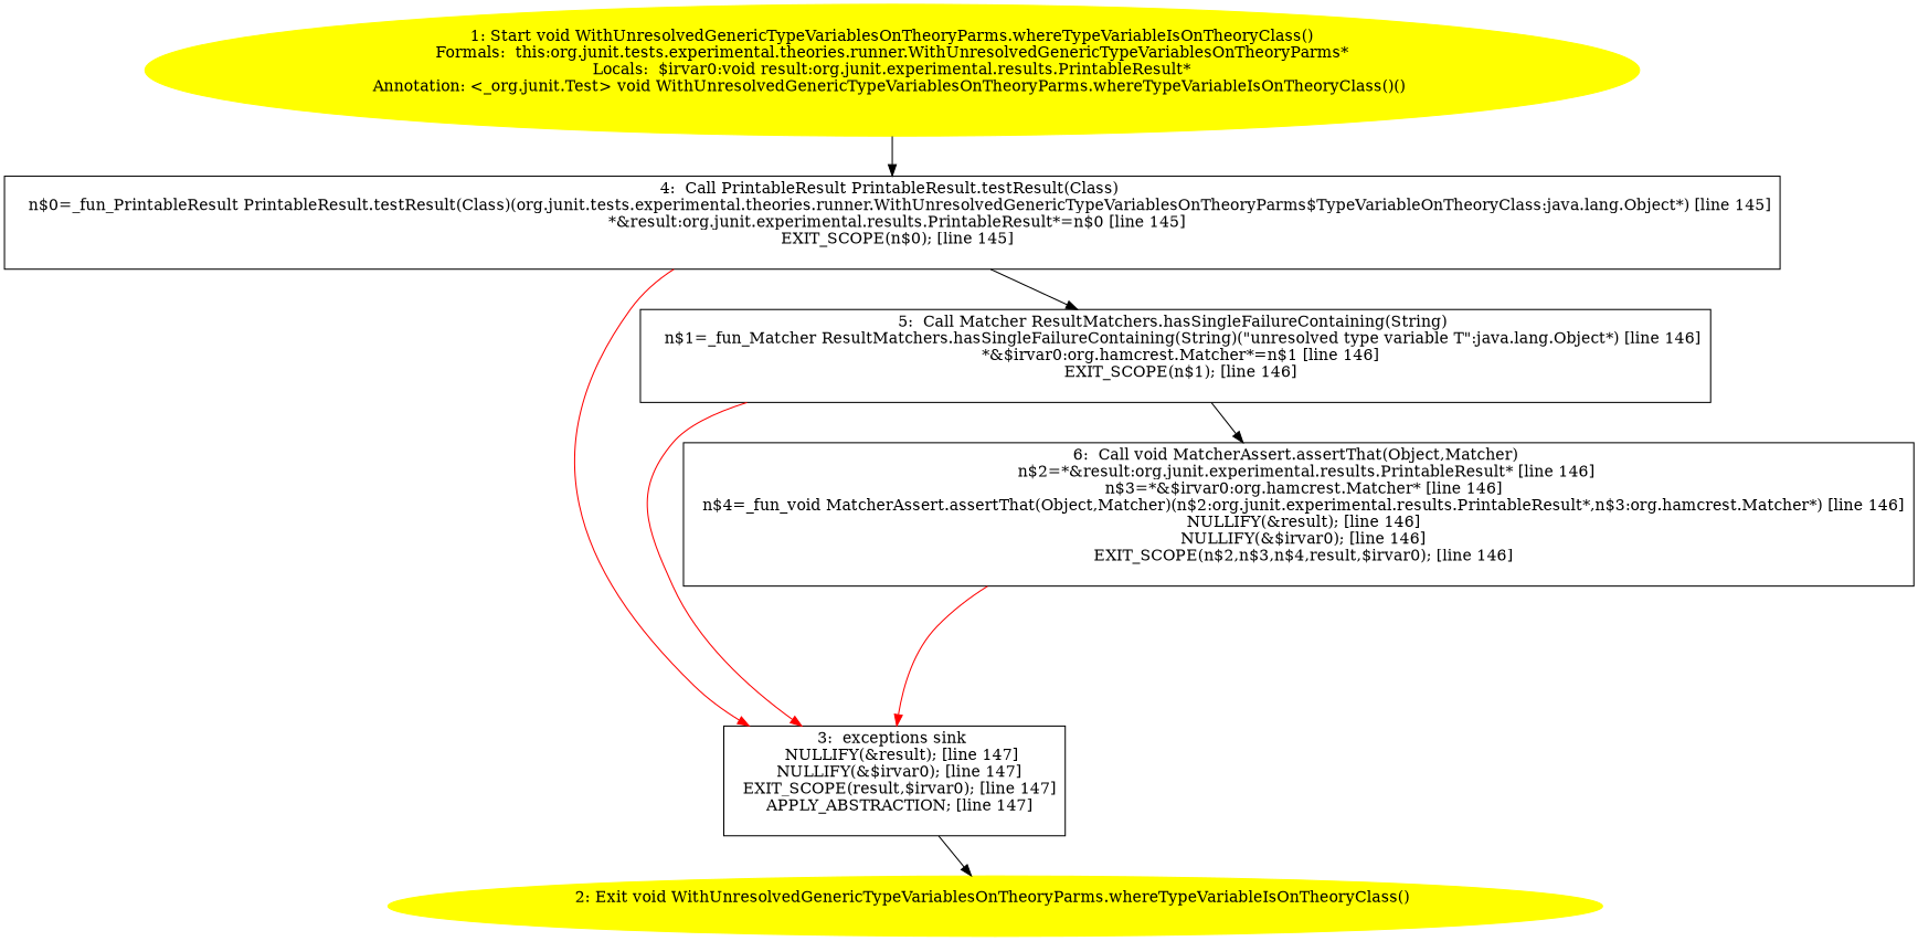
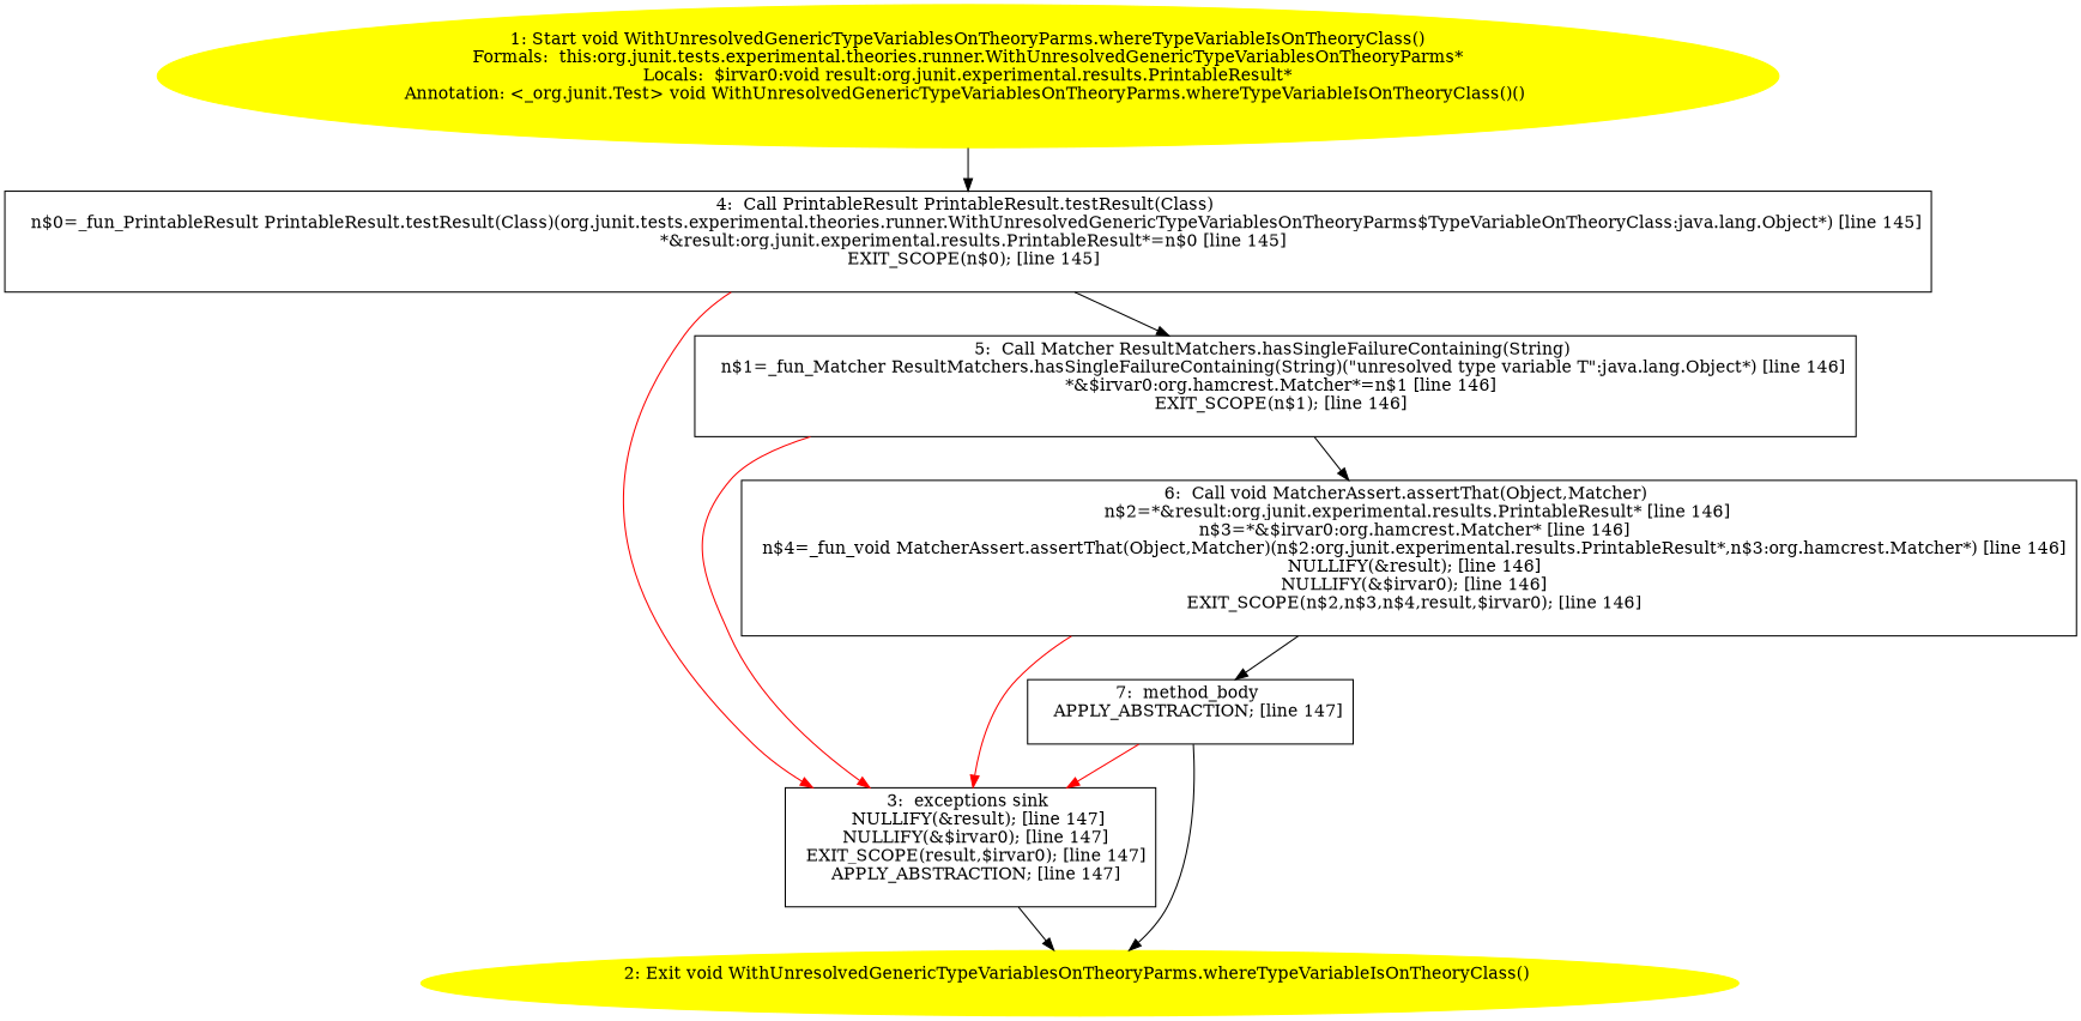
  digraph {
    node [shape=box]
    n1 [color=yellow label="1: Start void WithUnresolvedGenericTypeVariablesOnTheoryParms.whereTypeVariableIsOnTheoryClass()\nFormals:  this:org.junit.tests.experimental.theories.runner.WithUnresolvedGenericTypeVariablesOnTheoryParms*\nLocals:  $irvar0:void result:org.junit.experimental.results.PrintableResult*\nAnnotation: <_org.junit.Test> void WithUnresolvedGenericTypeVariablesOnTheoryParms.whereTypeVariableIsOnTheoryClass()() \n  " style=filled shape=""]
    n2 [label="4:  Call PrintableResult PrintableResult.testResult(Class) \n   n$0=_fun_PrintableResult PrintableResult.testResult(Class)(org.junit.tests.experimental.theories.runner.WithUnresolvedGenericTypeVariablesOnTheoryParms$TypeVariableOnTheoryClass:java.lang.Object*) [line 145]\n  *&result:org.junit.experimental.results.PrintableResult*=n$0 [line 145]\n  EXIT_SCOPE(n$0); [line 145]\n "]
    n3 [label="3:  exceptions sink \n   NULLIFY(&result); [line 147]\n  NULLIFY(&$irvar0); [line 147]\n  EXIT_SCOPE(result,$irvar0); [line 147]\n  APPLY_ABSTRACTION; [line 147]\n "]
    n4 [label="5:  Call Matcher ResultMatchers.hasSingleFailureContaining(String) \n   n$1=_fun_Matcher ResultMatchers.hasSingleFailureContaining(String)(\"unresolved type variable T\":java.lang.Object*) [line 146]\n  *&$irvar0:org.hamcrest.Matcher*=n$1 [line 146]\n  EXIT_SCOPE(n$1); [line 146]\n "]
    n5 [color=yellow label="2: Exit void WithUnresolvedGenericTypeVariablesOnTheoryParms.whereTypeVariableIsOnTheoryClass() \n  " style=filled shape=""]
    n6 [label="6:  Call void MatcherAssert.assertThat(Object,Matcher) \n   n$2=*&result:org.junit.experimental.results.PrintableResult* [line 146]\n  n$3=*&$irvar0:org.hamcrest.Matcher* [line 146]\n  n$4=_fun_void MatcherAssert.assertThat(Object,Matcher)(n$2:org.junit.experimental.results.PrintableResult*,n$3:org.hamcrest.Matcher*) [line 146]\n  NULLIFY(&result); [line 146]\n  NULLIFY(&$irvar0); [line 146]\n  EXIT_SCOPE(n$2,n$3,n$4,result,$irvar0); [line 146]\n "]
+   n7 [label="7:  method_body \n   APPLY_ABSTRACTION; [line 147]\n "]
    n1 -> n2
    n2 -> n3 [color=red]
    n2 -> n4
    n3 -> n5
    n4 -> n3 [color=red]
    n4 -> n6
    n6 -> n3 [color=red]
+   n6 -> n7
+   n7 -> n3 [color=red]
+   n7 -> n5
  }
